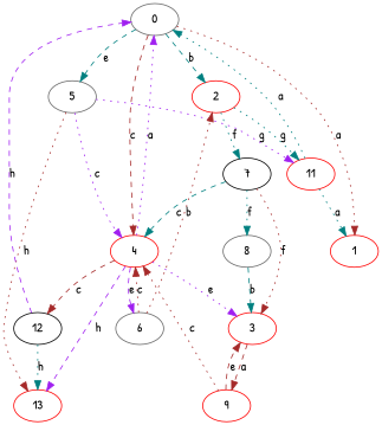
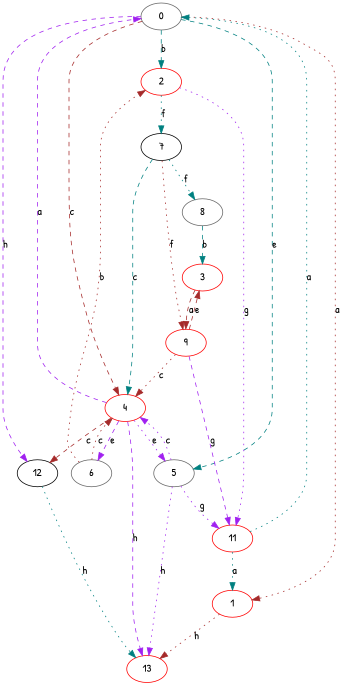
  strict digraph {
    fontname="Patrick Hand"
    node [color=red fontname="Patrick Hand"]
    edge [color=brown fontname="Patrick Hand" style=dotted]
    0 [color=gray40]
    2
    4
    5 [color=gray40]
    12 [color=black]
    1
    7 [color=black]
    11
    13
    6 [color=gray40]
    8 [color=gray40]
    9
    3
    0 -> 2 [color=teal label=b style=dashed]
    0 -> 4 [label=c style=dashed]
    0 -> 5 [color=teal label=e style=dashed]
-   12 -> 0 [color=purple label=h style=dashed]
+   0 -> 12 [color=purple label=h style=dashed]
    0 -> 1 [label=a]
    2 -> 7 [color=teal label=f]
-   2 -> 11 [color=teal label=g]
-   4 -> 0 [color=purple label=a]
-   4 -> 3 [color=purple label=e]
+   2 -> 11 [color=purple label=g]
+   4 -> 0 [color=purple label=a style=dashed]
+   4 -> 5 [color=purple label=e]
    4 -> 12 [label=c style=dashed]
    4 -> 13 [color=purple label=h style=dashed]
    4 -> 6 [color=purple label=e style=dashed]
    5 -> 4 [color=purple label=c]
    5 -> 11 [color=purple label=g]
-   5 -> 13 [label=h]
+   5 -> 13 [color=purple label=h]
    12 -> 13 [color=teal label=h]
+   1 -> 13 [label=h]
    7 -> 4 [color=teal label=c style=dashed]
    7 -> 8 [color=teal label=f]
-   7 -> 3 [label=f]
+   7 -> 9 [label=f]
    11 -> 0 [color=teal label=a]
    11 -> 1 [color=teal label=a]
    6 -> 2 [label=b]
    6 -> 4 [label=c]
    8 -> 3 [color=teal label=b style=dashed]
    9 -> 4 [label=c]
+   9 -> 11 [color=purple label=g style=dashed]
    9 -> 3 [label=e style=dashed]
    3 -> 9 [label=a style=dashed]
  }
